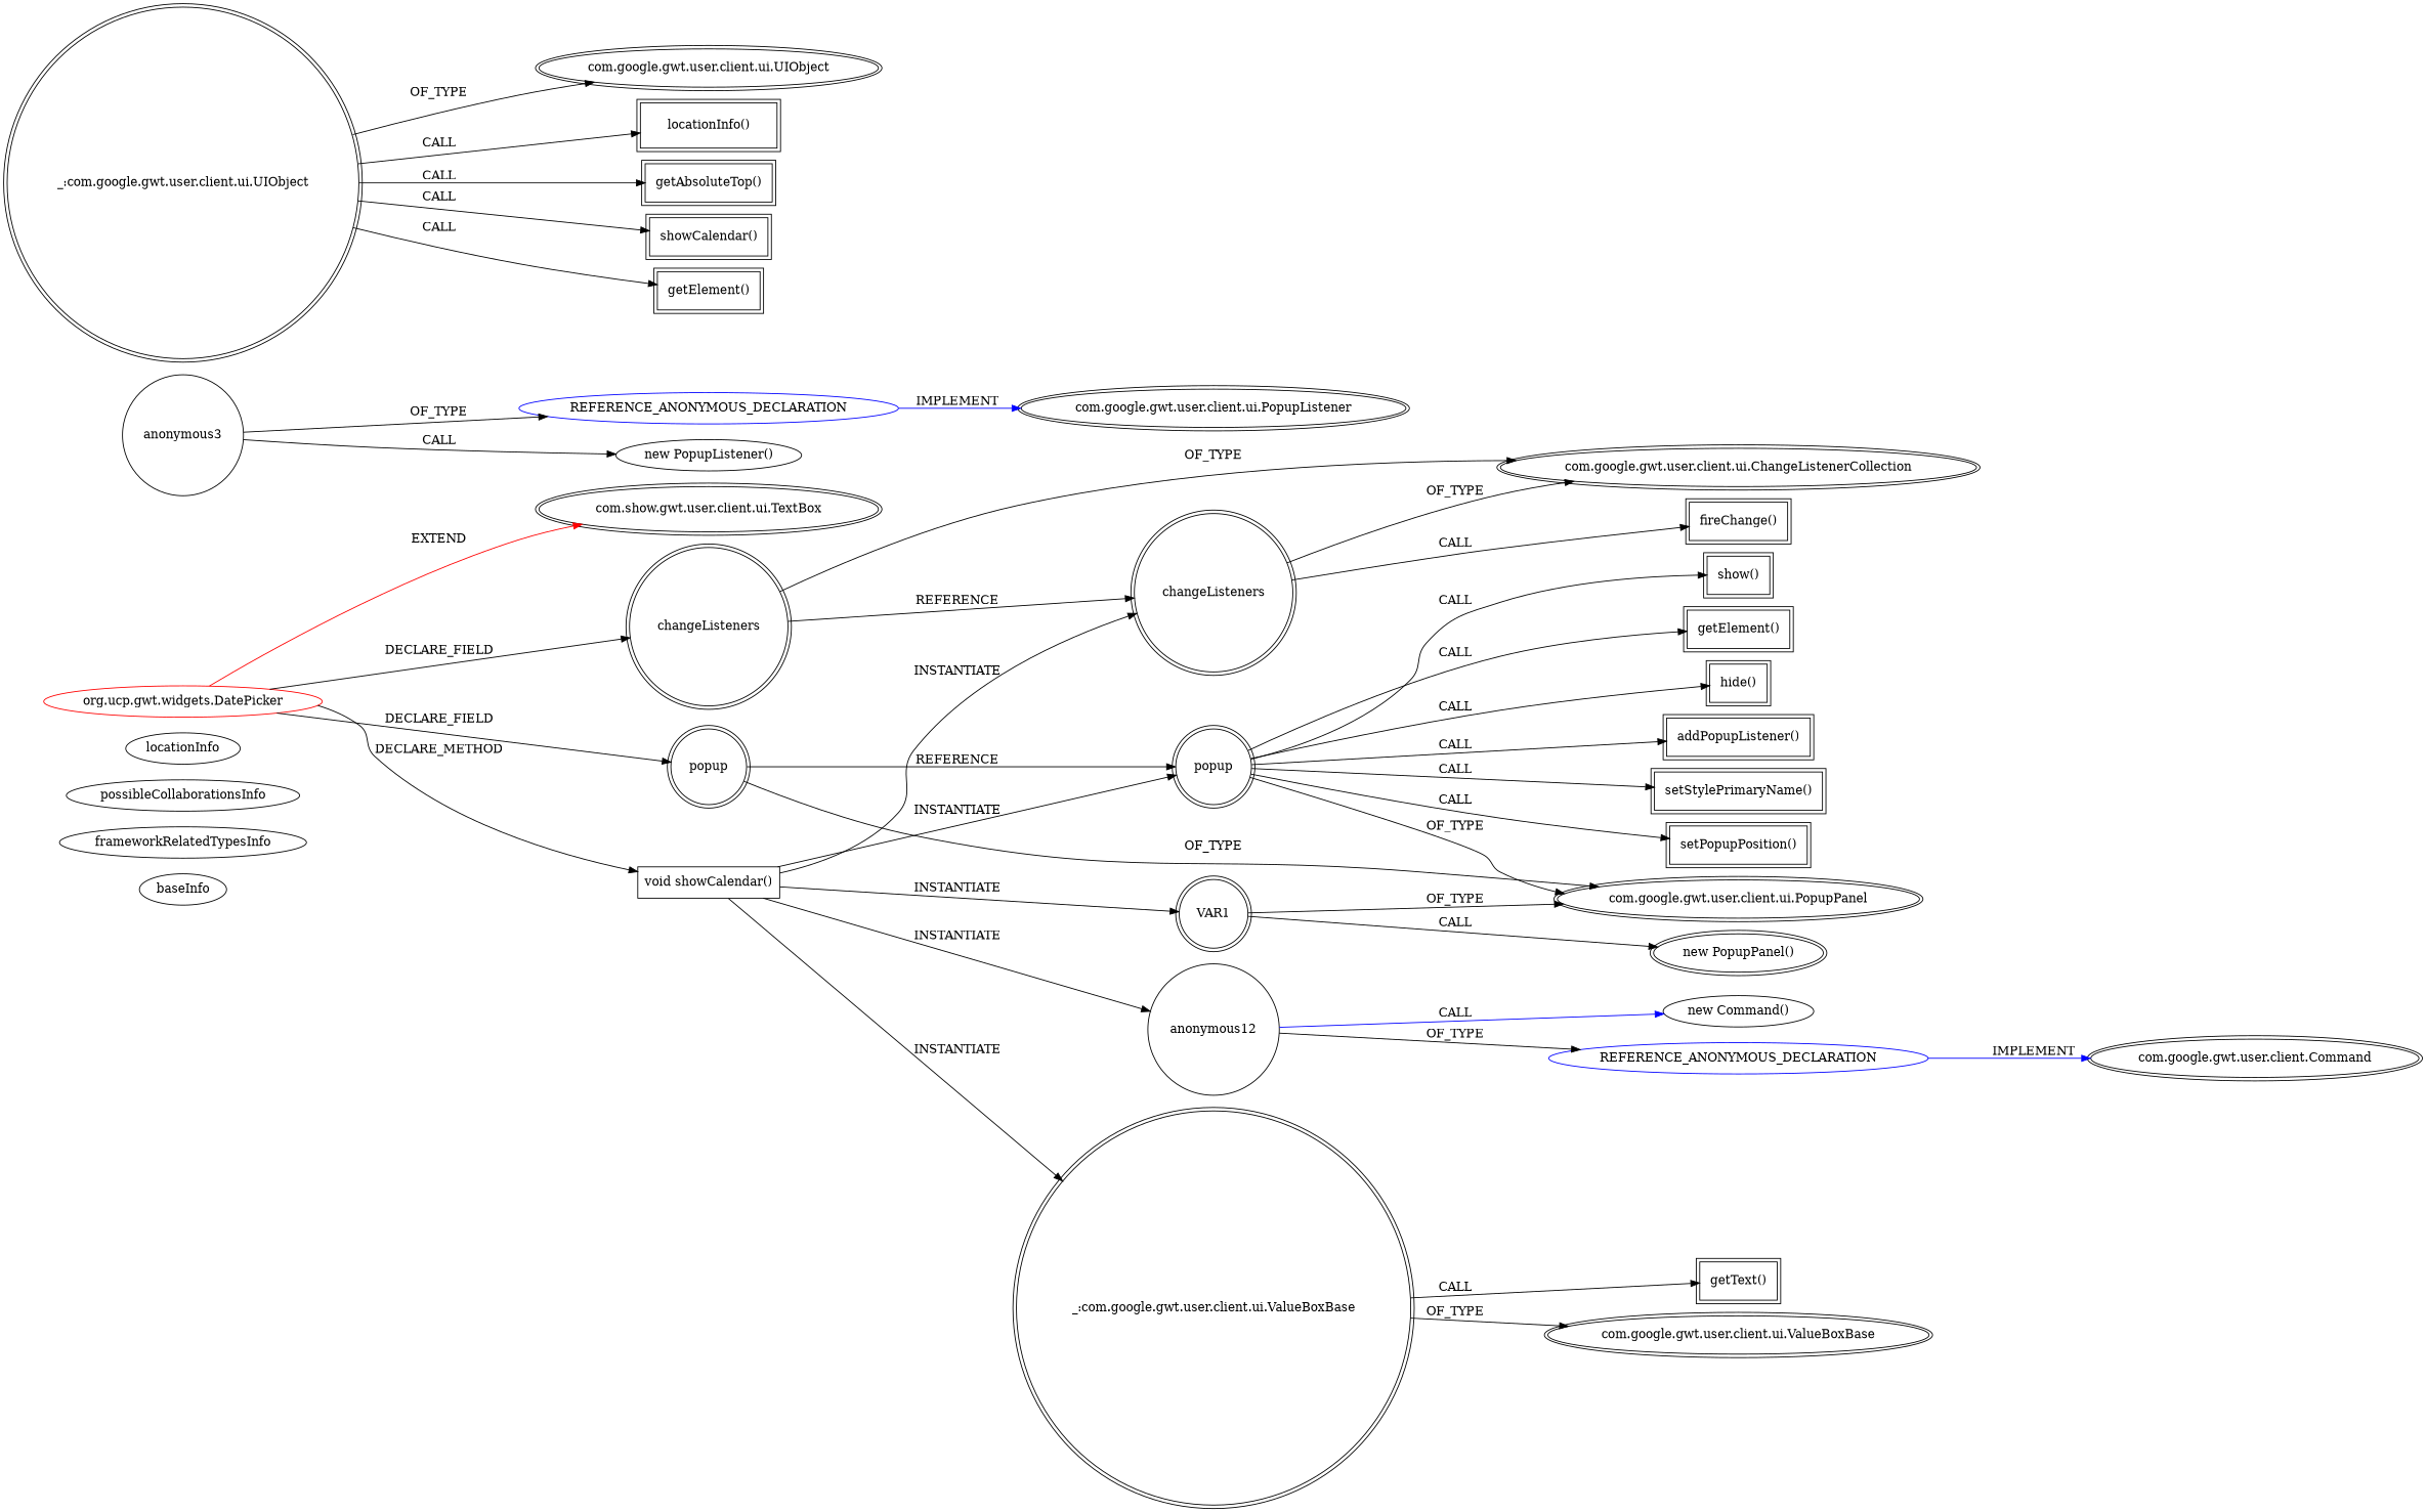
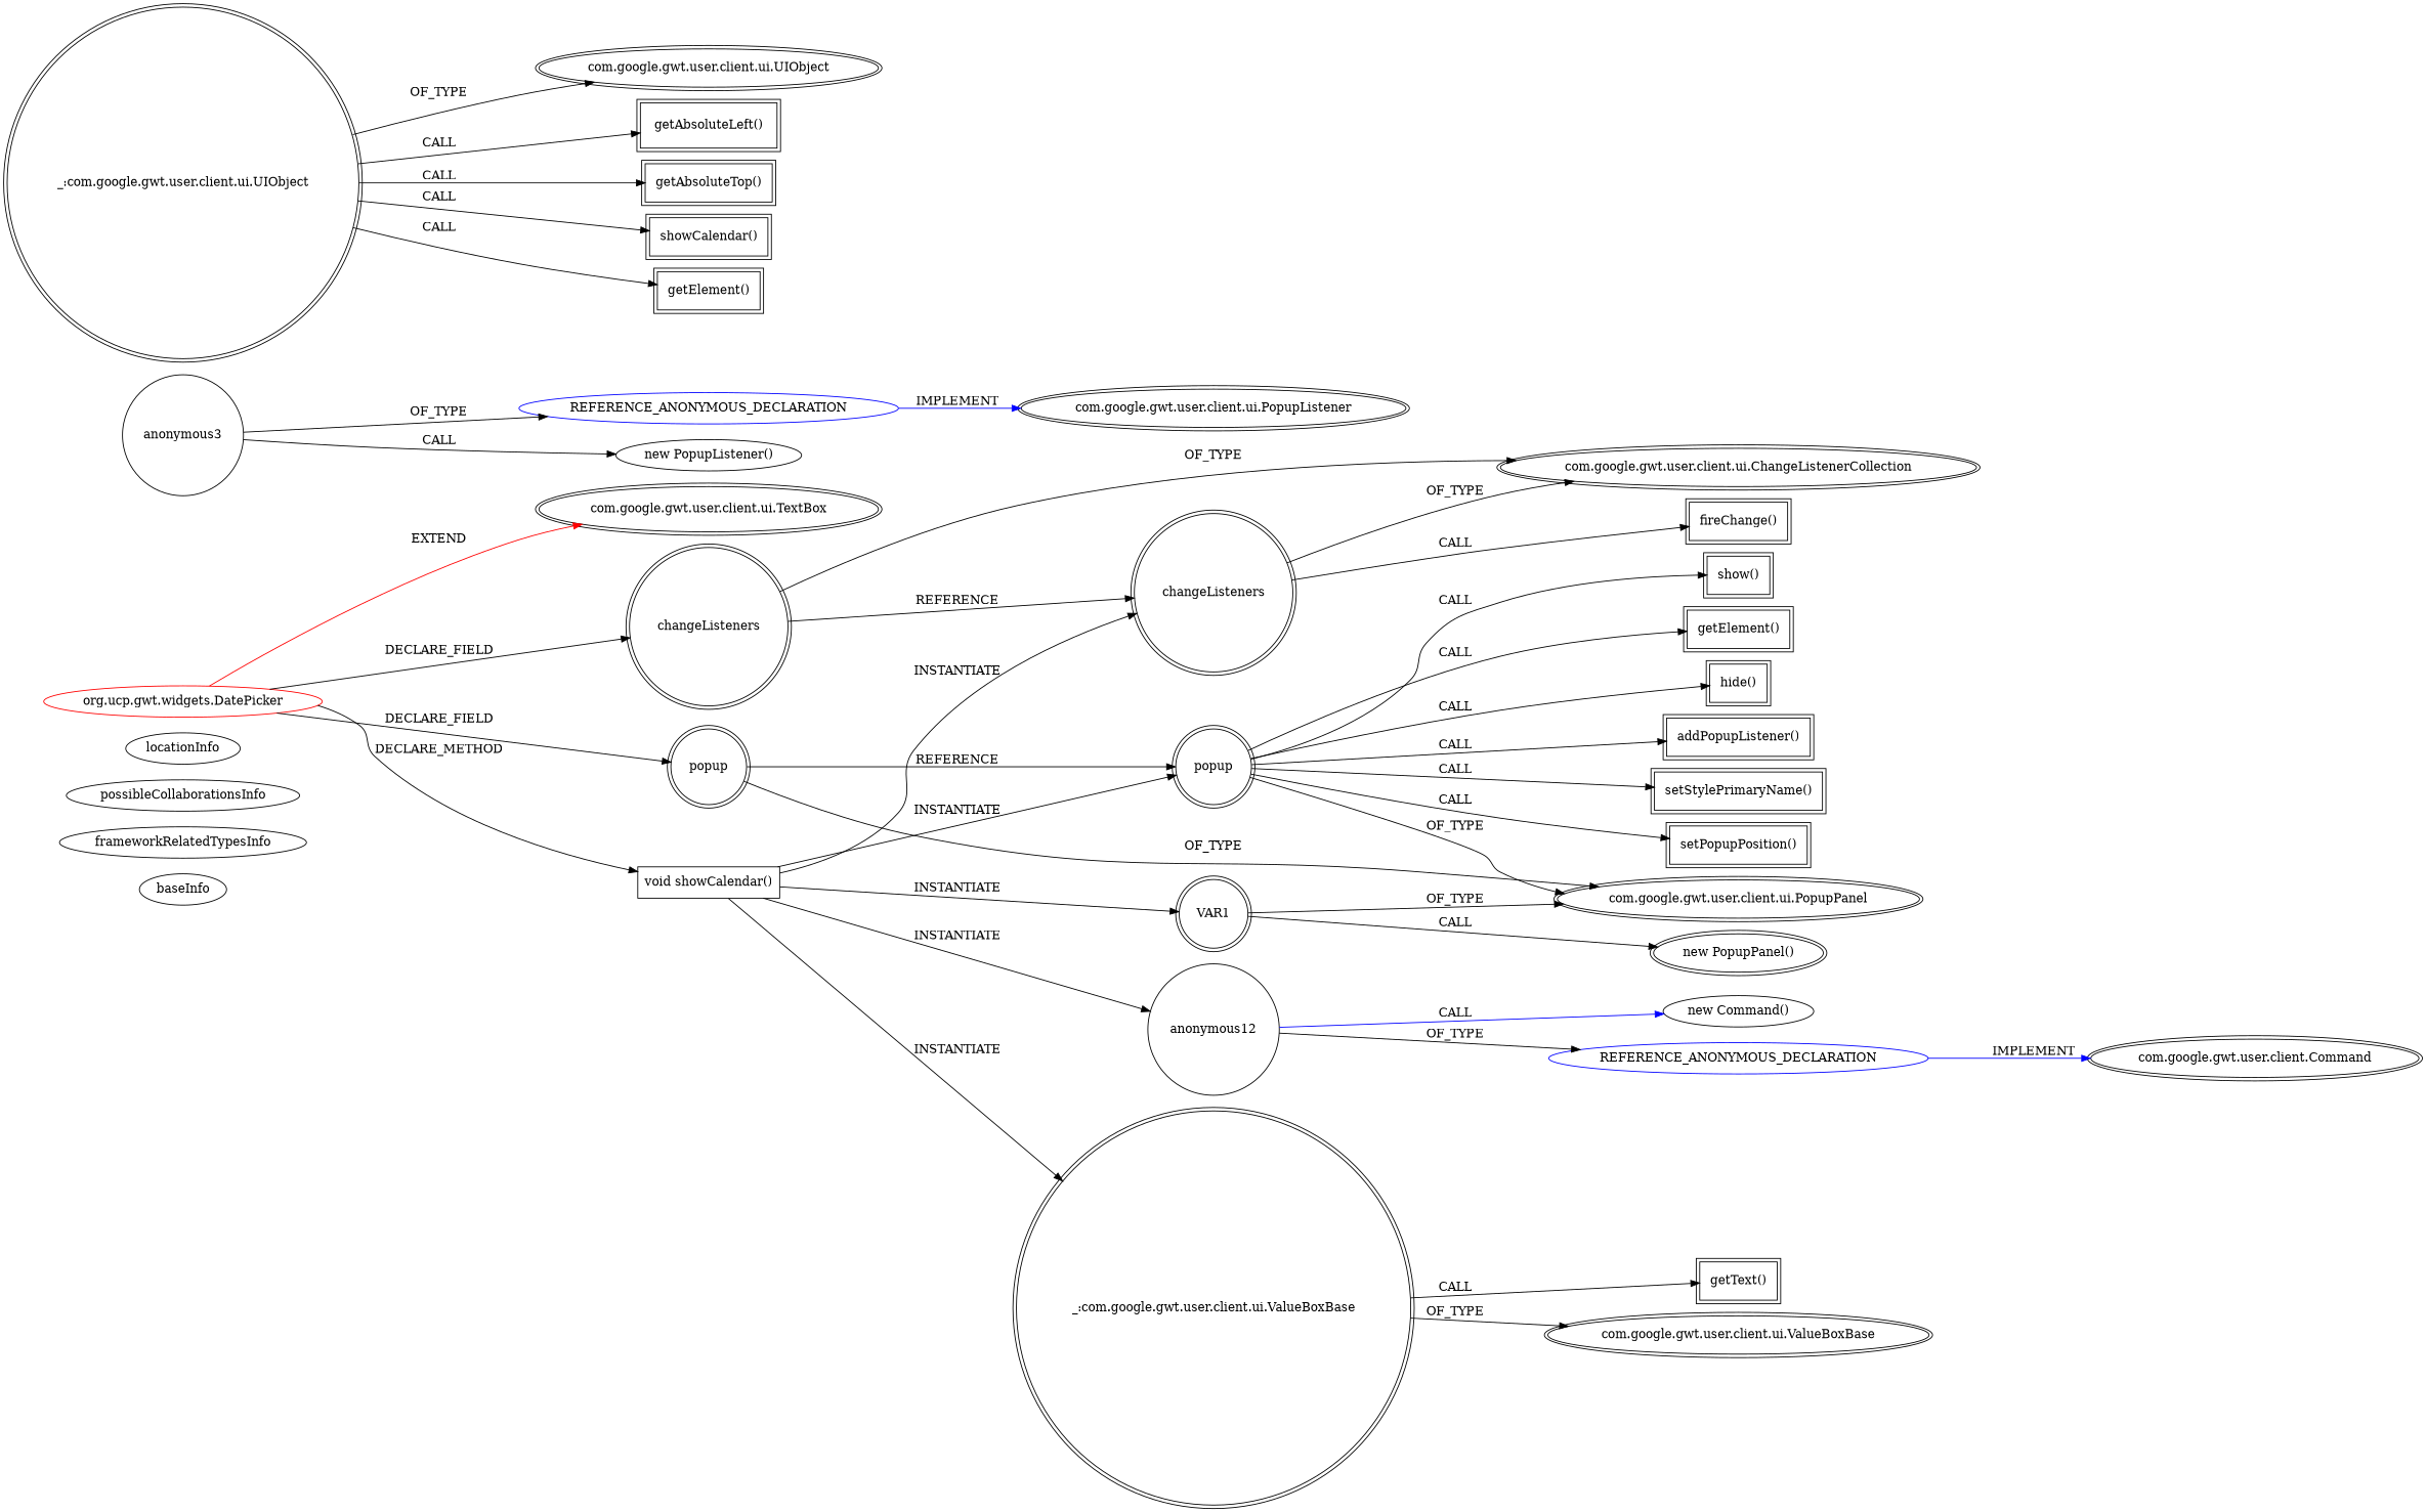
  digraph {
    rankdir=LR
    node [isFrameworkType=true vertexType=INSIDE_CALL peripheries=2]
    baseInfo [category=extension_graph graphId=3029 isAnonymous=false possibleRelation=true isFrameworkType="" vertexType="" peripheries=""]
    frameworkRelatedTypesInfo [0="com.google.gwt.user.client.ui.TextBox" isFrameworkType="" vertexType="" peripheries=""]
    possibleCollaborationsInfo [0="3029~CLIENT_METHOD_DECLARATION-INSTANTIATION-~com.google.gwt.user.client.ui.TextBox ~com.google.gwt.user.client.ui.PopupListener ~false~true" 1="3029~CLIENT_METHOD_DECLARATION-INSTANTIATION-~com.google.gwt.user.client.ui.TextBox ~com.google.gwt.user.client.Command ~false~true" isFrameworkType="" vertexType="" peripheries=""]
    locationInfo [contextSignature=DatePicker filePath="/hmiguellima-ugat/ugat-master/src/org/ucp/gwt/widgets/DatePicker.java" graphId=3029 projectName="hmiguellima-ugat" isFrameworkType="" vertexType="" peripheries=""]
    n5 [color=red isFrameworkType=false label="org.ucp.gwt.widgets.DatePicker" vertexType=ROOT_CLIENT_CLASS_DECLARATION peripheries=""]
-   n6 [label="com.show.gwt.user.client.ui.TextBox" vertexType=FRAMEWORK_CLASS_TYPE]
+   n6 [label="com.google.gwt.user.client.ui.TextBox" vertexType=FRAMEWORK_CLASS_TYPE]
    n7 [label=changeListeners shape=circle vertexType=FIELD_DECLARATION]
    n8 [label=popup shape=circle vertexType=FIELD_DECLARATION]
    n9 [isFrameworkType=false label="void showCalendar()" shape=box vertexType=CLIENT_METHOD_DECLARATION peripheries=""]
    n10 [label="com.google.gwt.user.client.ui.ChangeListenerCollection" vertexType=FRAMEWORK_CLASS_TYPE]
    n11 [label=changeListeners shape=circle vertexType=VARIABLE_EXPRESION]
    n12 [label="com.google.gwt.user.client.ui.PopupPanel" vertexType=FRAMEWORK_CLASS_TYPE]
    n13 [label=popup shape=circle vertexType=VARIABLE_EXPRESION]
    n14 [label=VAR1 shape=circle vertexType=VARIABLE_EXPRESION]
    n15 [isFrameworkType=false label=anonymous12 shape=circle vertexType=VARIABLE_EXPRESION peripheries=""]
    n16 [label="_:com.google.gwt.user.client.ui.ValueBoxBase" shape=circle vertexType=VARIABLE_EXPRESION]
    n17 [label="fireChange()" shape=box]
    n18 [label="addPopupListener()" shape=box]
    n19 [label="setStylePrimaryName()" shape=box]
    n20 [label="setPopupPosition()" shape=box]
    n21 [label="show()" shape=box]
    n22 [label="getElement()" shape=box]
    n23 [label="hide()" shape=box]
    n24 [label="new PopupPanel()" vertexType=CONSTRUCTOR_CALL]
    n25 [isFrameworkType=false label=anonymous3 shape=circle vertexType=VARIABLE_EXPRESION peripheries=""]
    n26 [color=blue isFrameworkType=false label=REFERENCE_ANONYMOUS_DECLARATION vertexType=REFERENCE_ANONYMOUS_DECLARATION peripheries=""]
    n27 [isFrameworkType=false label="new PopupListener()" vertexType=CONSTRUCTOR_CALL peripheries=""]
    n28 [label="_:com.google.gwt.user.client.ui.UIObject" shape=circle vertexType=VARIABLE_EXPRESION]
    n29 [label="com.google.gwt.user.client.ui.UIObject" vertexType=FRAMEWORK_CLASS_TYPE]
-   n30 [label="locationInfo()" shape=box]
+   n30 [label="getAbsoluteLeft()" shape=box]
    n31 [label="getAbsoluteTop()" shape=box]
    n32 [label="showCalendar()" shape=box]
    n33 [label="getElement()" shape=box]
    n34 [color=blue isFrameworkType=false label=REFERENCE_ANONYMOUS_DECLARATION vertexType=REFERENCE_ANONYMOUS_DECLARATION peripheries=""]
    n35 [isFrameworkType=false label="new Command()" vertexType=CONSTRUCTOR_CALL peripheries=""]
    n36 [label="com.google.gwt.user.client.ui.ValueBoxBase" vertexType=FRAMEWORK_CLASS_TYPE]
    n37 [label="getText()" shape=box]
    n38 [label="com.google.gwt.user.client.ui.PopupListener" vertexType=FRAMEWORK_INTERFACE_TYPE]
    n39 [label="com.google.gwt.user.client.Command" vertexType=FRAMEWORK_INTERFACE_TYPE]
    n5 -> n6 [color=red label=EXTEND]
    n5 -> n7 [label=DECLARE_FIELD]
    n5 -> n8 [label=DECLARE_FIELD]
    n5 -> n9 [label=DECLARE_METHOD]
    n7 -> n10 [label=OF_TYPE]
    n7 -> n11 [label=REFERENCE]
    n8 -> n12 [label=OF_TYPE]
    n8 -> n13 [label=REFERENCE]
    n9 -> n11 [label=INSTANTIATE]
    n9 -> n13 [label=INSTANTIATE]
    n9 -> n14 [label=INSTANTIATE]
    n9 -> n15 [label=INSTANTIATE]
    n9 -> n16 [label=INSTANTIATE]
    n11 -> n10 [label=OF_TYPE]
    n11 -> n17 [label=CALL]
    n13 -> n12 [label=OF_TYPE]
    n13 -> n18 [label=CALL]
    n13 -> n19 [label=CALL]
    n13 -> n20 [label=CALL]
    n13 -> n21 [label=CALL]
    n13 -> n22 [label=CALL]
    n13 -> n23 [label=CALL]
    n14 -> n12 [label=OF_TYPE]
    n14 -> n24 [label=CALL]
    n15 -> n34 [label=OF_TYPE]
    n15 -> n35 [color=blue label=CALL]
    n16 -> n36 [label=OF_TYPE]
    n16 -> n37 [label=CALL]
    n25 -> n26 [label=OF_TYPE]
    n25 -> n27 [label=CALL]
    n26 -> n38 [color=blue label=IMPLEMENT]
    n28 -> n29 [label=OF_TYPE]
    n28 -> n30 [label=CALL]
    n28 -> n31 [label=CALL]
    n28 -> n32 [label=CALL]
    n28 -> n33 [label=CALL]
    n34 -> n39 [color=blue label=IMPLEMENT]
  }
